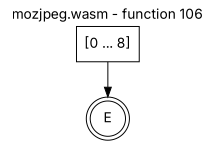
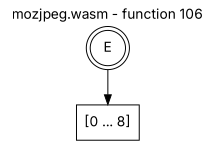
  digraph {
    label="mozjpeg.wasm - function 106"
    labelfontcolor=black
    labelfontname=Helvetica
    labelfontsize=16
    labelloc=t
    fontname=Inter
    node [fontname=Inter]
    E [shape=doublecircle]
    n2 [color=black label="[0 ... 8]" shape=box style=solid]
-   n2 -> E [fontname=Inter]
+   E -> n2 [fontname=Inter]
  }
